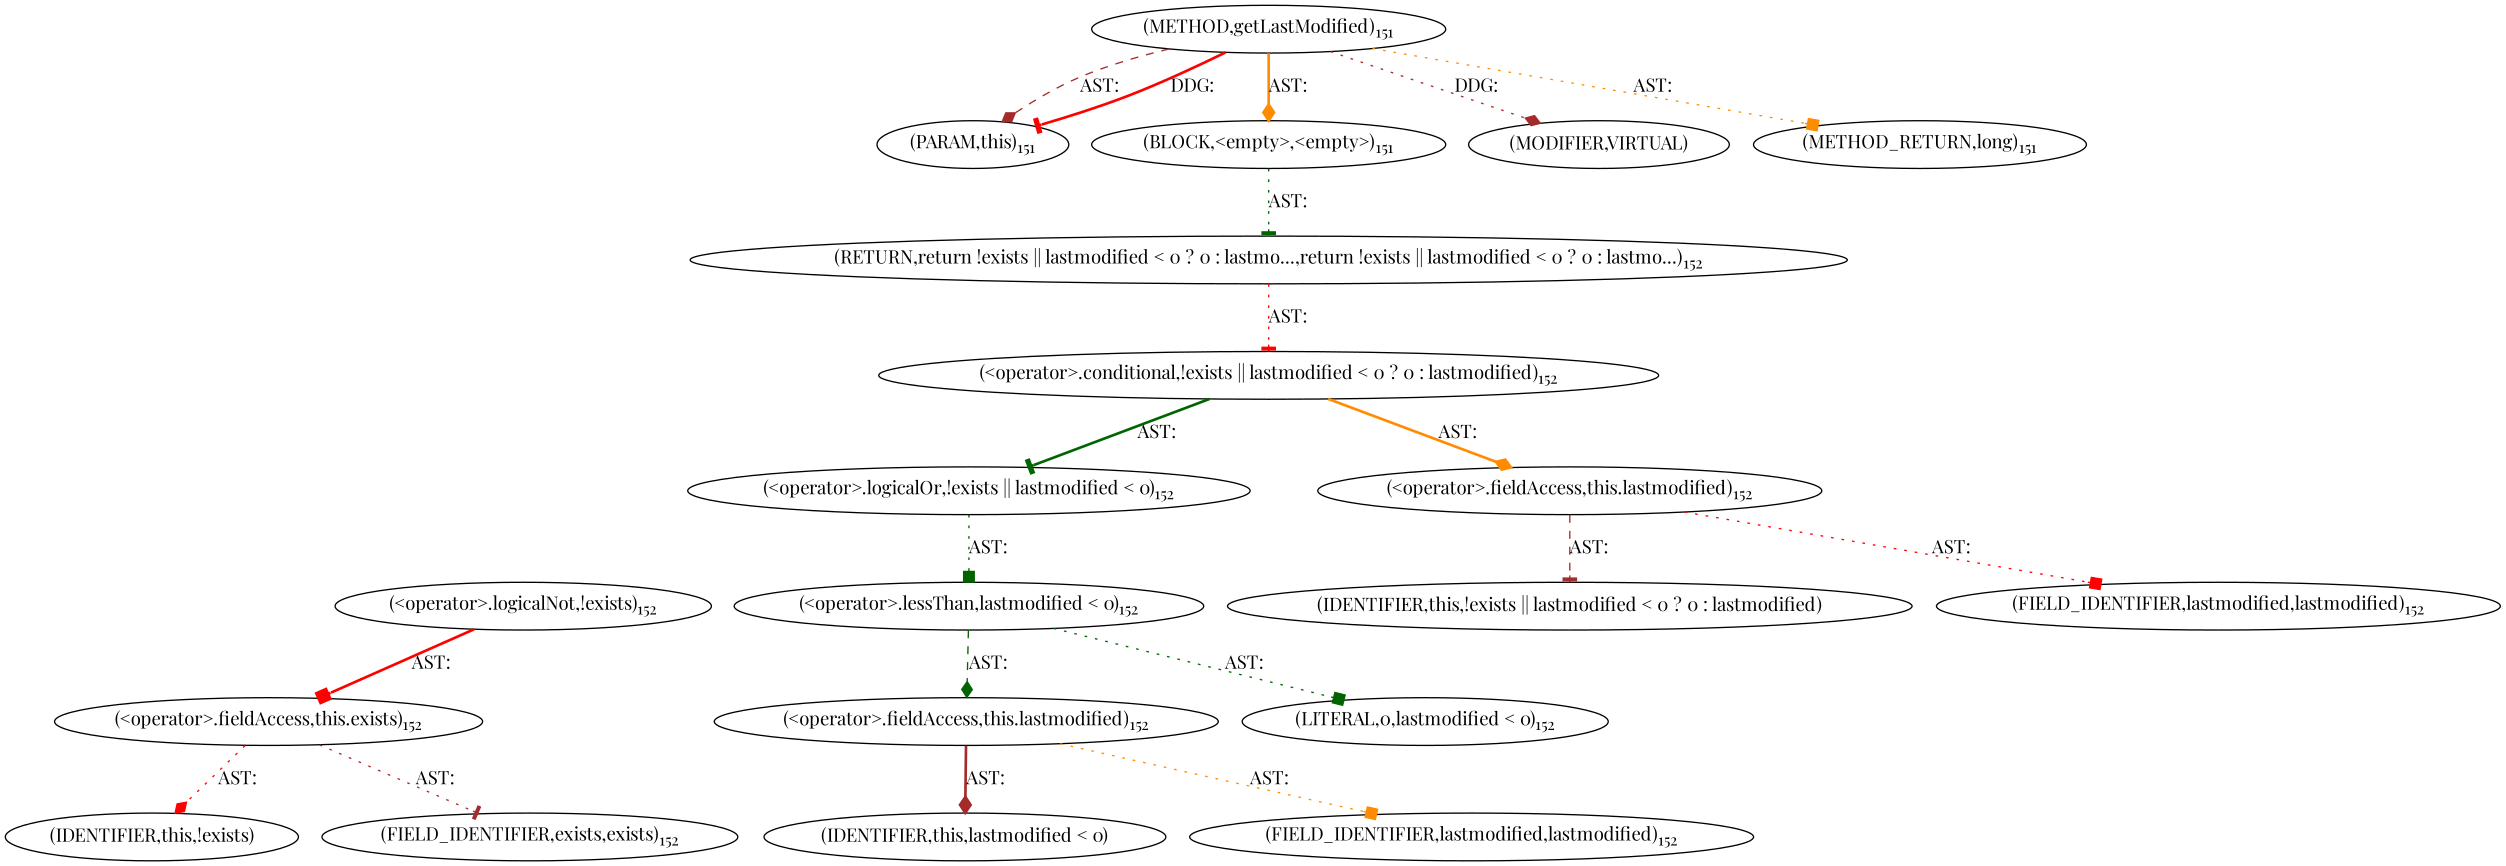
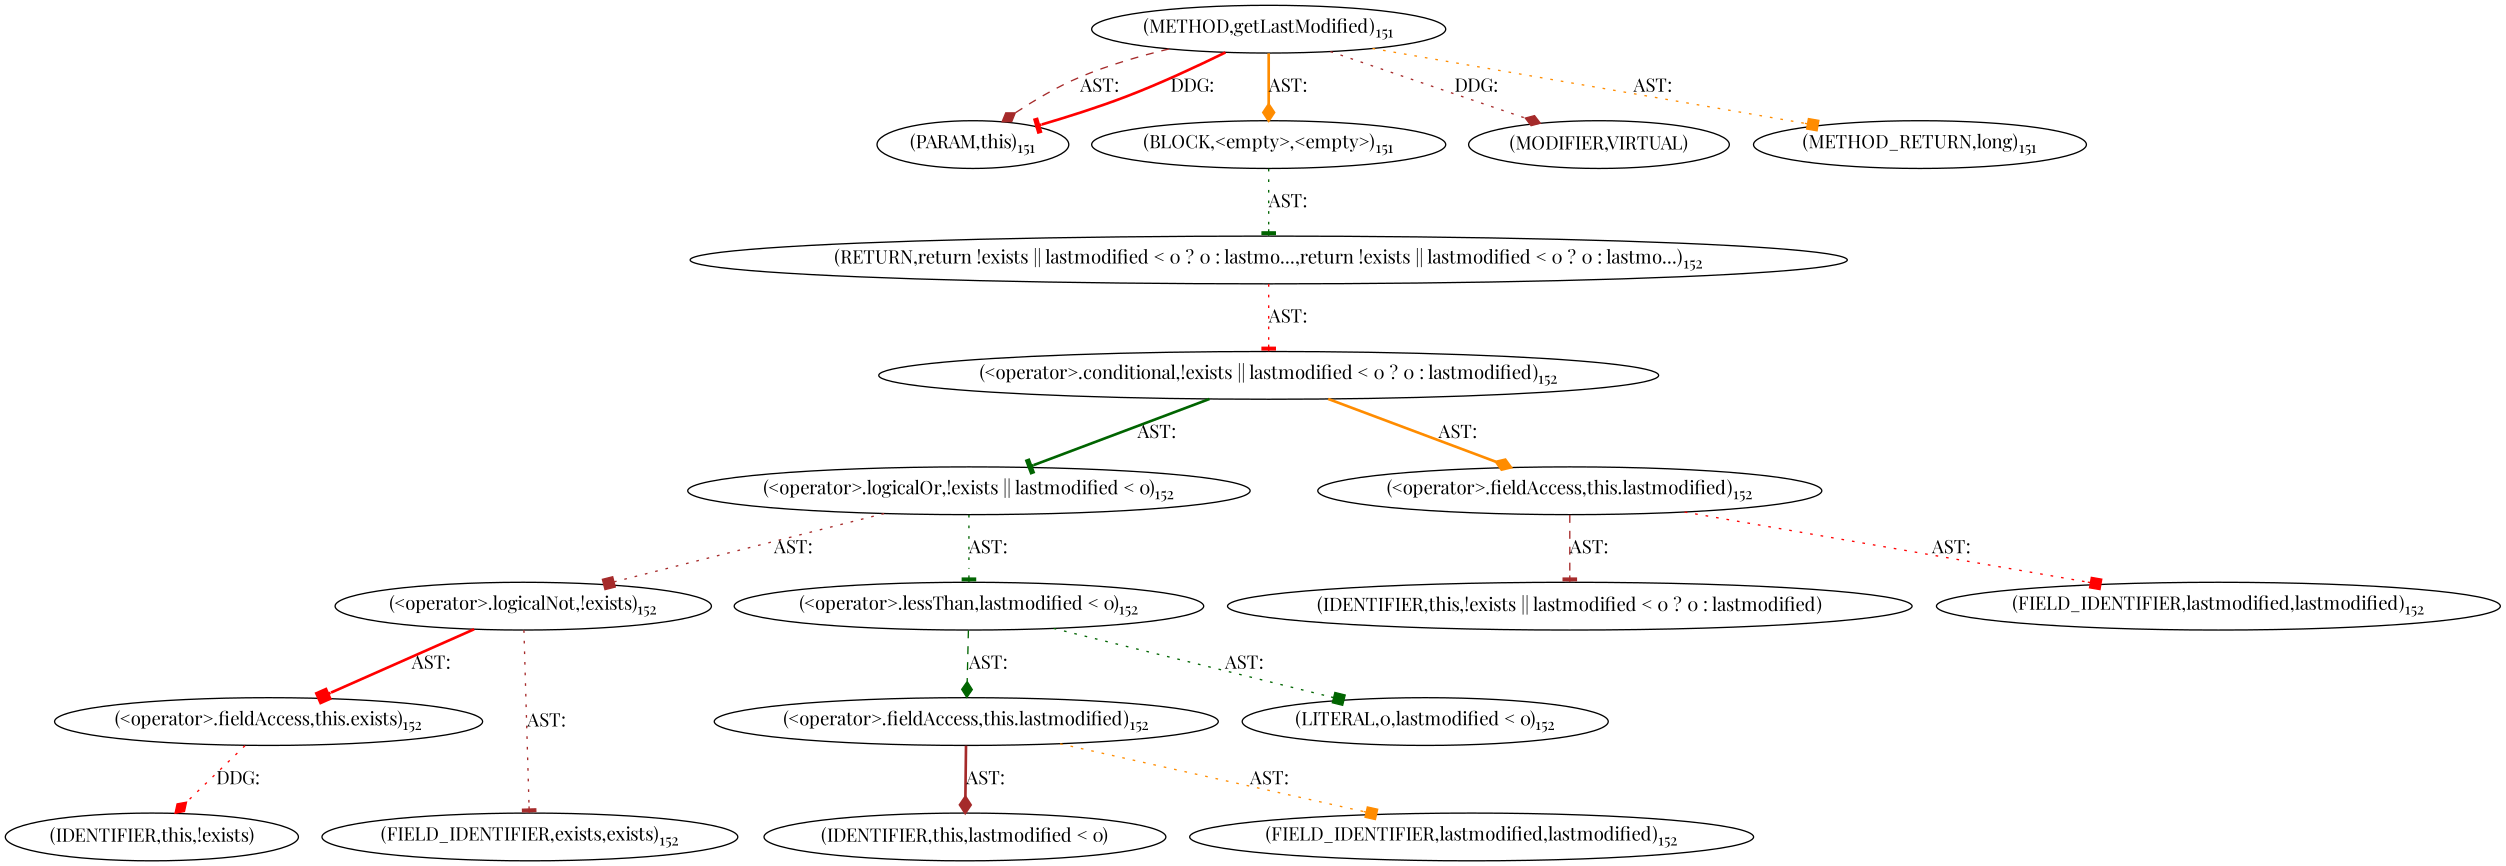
  digraph {
    fontname="Playfair Display"
    node [fontname="Playfair Display"]
    edge [arrowhead=diamond color=brown fontname="Playfair Display" style=dotted]
    n1 [label=<(METHOD,getLastModified)<SUB>151</SUB>>]
    n2 [label=<(PARAM,this)<SUB>151</SUB>>]
    n3 [label=<(BLOCK,&lt;empty&gt;,&lt;empty&gt;)<SUB>151</SUB>>]
    n4 [label=<(MODIFIER,VIRTUAL)>]
    n5 [label=<(METHOD_RETURN,long)<SUB>151</SUB>>]
    n6 [label=<(RETURN,return !exists || lastmodified &lt; 0 ? 0 : lastmo...,return !exists || lastmodified &lt; 0 ? 0 : lastmo...)<SUB>152</SUB>>]
    n7 [label=<(&lt;operator&gt;.conditional,!exists || lastmodified &lt; 0 ? 0 : lastmodified)<SUB>152</SUB>>]
    n8 [label=<(&lt;operator&gt;.logicalOr,!exists || lastmodified &lt; 0)<SUB>152</SUB>>]
    n9 [label=<(&lt;operator&gt;.fieldAccess,this.lastmodified)<SUB>152</SUB>>]
    n10 [label=<(&lt;operator&gt;.logicalNot,!exists)<SUB>152</SUB>>]
    n11 [label=<(&lt;operator&gt;.lessThan,lastmodified &lt; 0)<SUB>152</SUB>>]
    n12 [label=<(IDENTIFIER,this,!exists || lastmodified &lt; 0 ? 0 : lastmodified)>]
    n13 [label=<(FIELD_IDENTIFIER,lastmodified,lastmodified)<SUB>152</SUB>>]
    n14 [label=<(&lt;operator&gt;.fieldAccess,this.exists)<SUB>152</SUB>>]
    n15 [label=<(&lt;operator&gt;.fieldAccess,this.lastmodified)<SUB>152</SUB>>]
    n16 [label=<(LITERAL,0,lastmodified &lt; 0)<SUB>152</SUB>>]
    n17 [label=<(IDENTIFIER,this,!exists)>]
    n18 [label=<(FIELD_IDENTIFIER,exists,exists)<SUB>152</SUB>>]
    n19 [label=<(IDENTIFIER,this,lastmodified &lt; 0)>]
    n20 [label=<(FIELD_IDENTIFIER,lastmodified,lastmodified)<SUB>152</SUB>>]
    n1 -> n2 [label="AST: " style=dashed]
    n1 -> n2 [arrowhead=tee color=red label="DDG: " style=bold]
    n1 -> n3 [color=darkorange label="AST: " style=bold]
    n1 -> n4 [label="DDG: "]
    n1 -> n5 [arrowhead=box color=darkorange label="AST: "]
    n3 -> n6 [arrowhead=tee color=darkgreen label="AST: "]
    n6 -> n7 [arrowhead=tee color=red label="AST: "]
    n7 -> n8 [arrowhead=tee color=darkgreen label="AST: " style=bold]
    n7 -> n9 [color=darkorange label="AST: " style=bold]
-   n8 -> n11 [arrowhead=box color=darkgreen label="AST: "]
+   n8 -> n10 [arrowhead=box label="AST: "]
+   n8 -> n11 [arrowhead=tee color=darkgreen label="AST: "]
    n9 -> n12 [arrowhead=tee label="AST: " style=dashed]
    n9 -> n13 [arrowhead=box color=red label="AST: "]
    n10 -> n14 [arrowhead=box color=red label="AST: " style=bold]
    n11 -> n15 [color=darkgreen label="AST: " style=dashed]
    n11 -> n16 [arrowhead=box color=darkgreen label="AST: "]
-   n14 -> n17 [color=red label="AST: "]
-   n14 -> n18 [arrowhead=tee label="AST: "]
+   n14 -> n17 [color=red label="DDG: "]
+   n10 -> n18 [arrowhead=tee label="AST: "]
    n15 -> n19 [label="AST: " style=bold]
    n15 -> n20 [arrowhead=box color=darkorange label="AST: "]
  }
